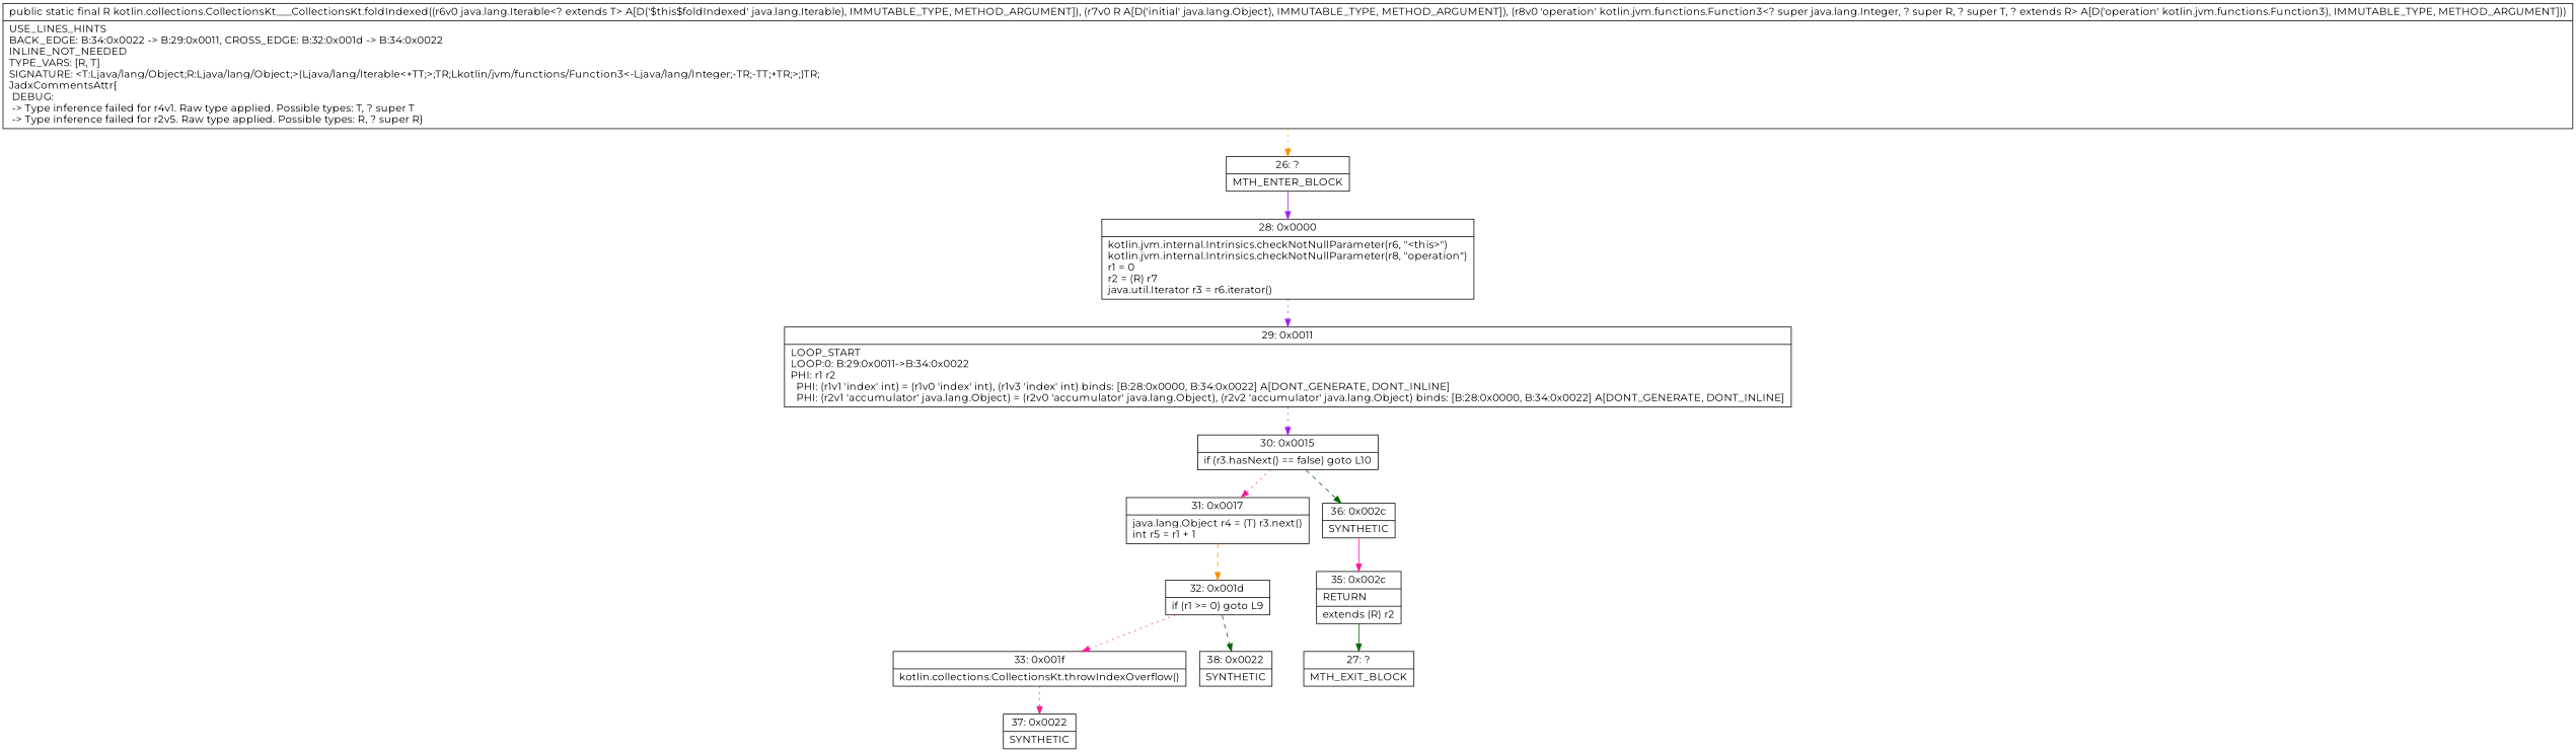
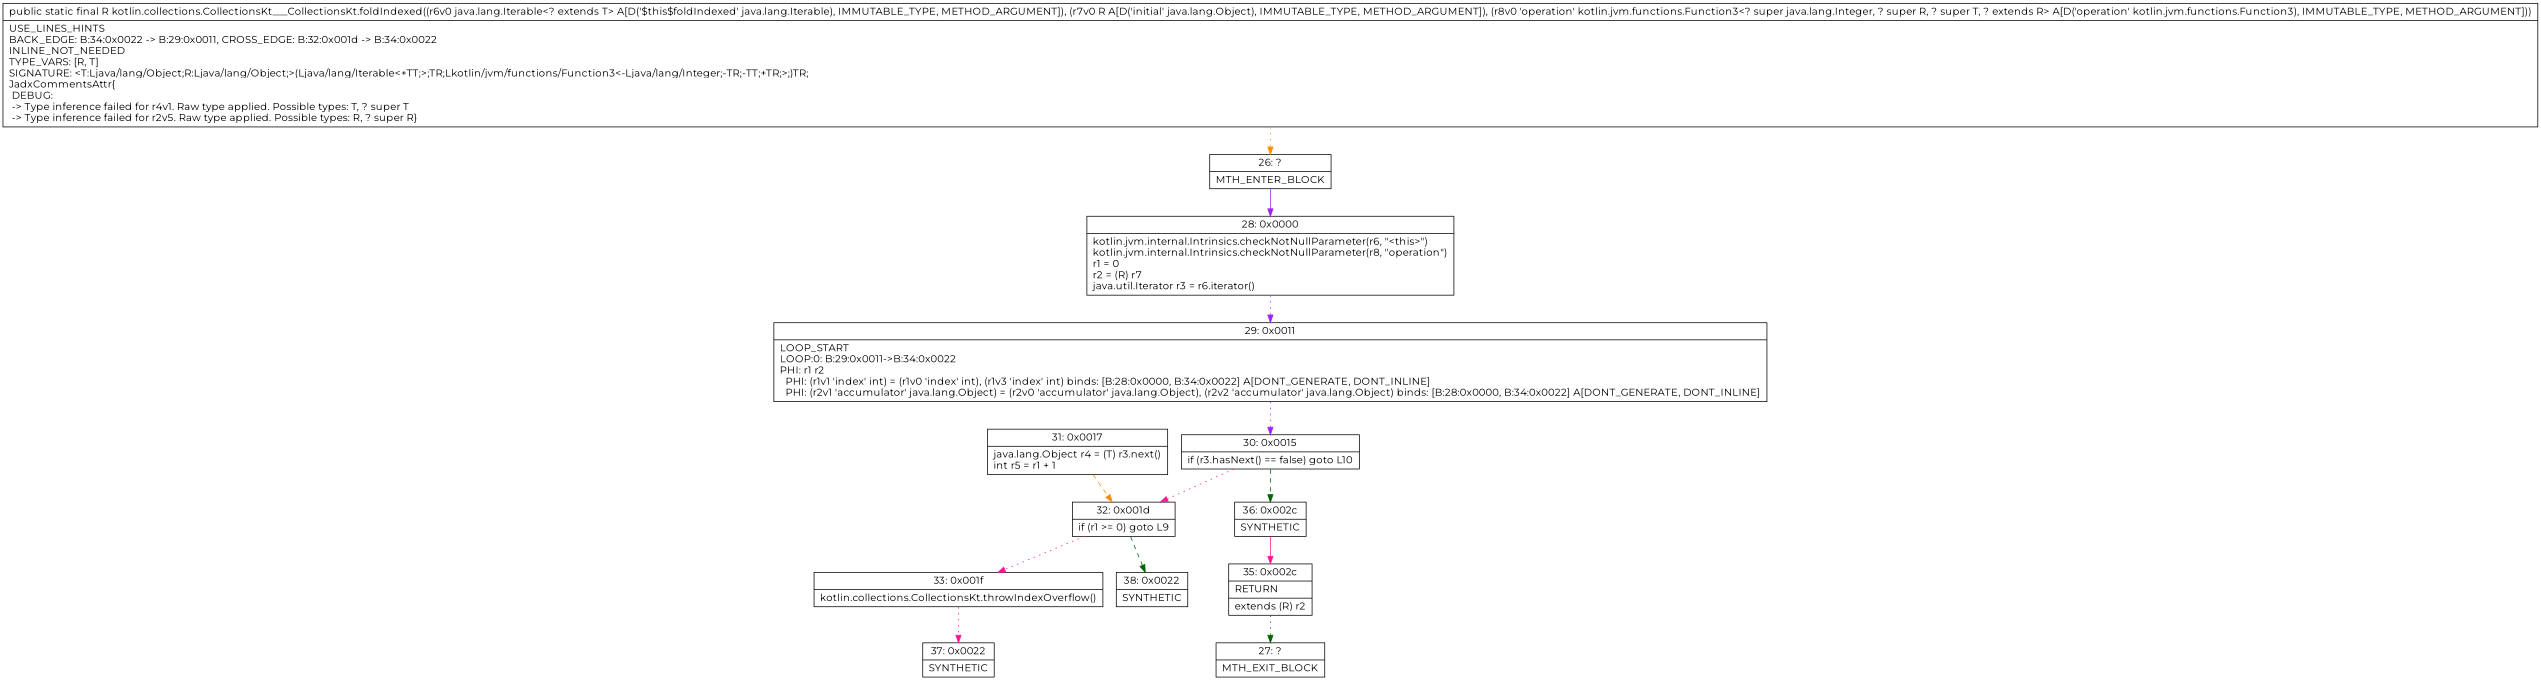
  digraph {
    fontname=Montserrat
    node [fontname=Montserrat shape=record]
    edge [color=deeppink fontname=Montserrat style=dotted]
    n1 [label="{26\:\ ?|MTH_ENTER_BLOCK\l}"]
    n2 [label="{28\:\ 0x0000|kotlin.jvm.internal.Intrinsics.checkNotNullParameter(r6, \"\<this\>\")\lkotlin.jvm.internal.Intrinsics.checkNotNullParameter(r8, \"operation\")\lr1 = 0\lr2 = (R) r7\ljava.util.Iterator r3 = r6.iterator()\l}"]
    n3 [label="{29\:\ 0x0011|LOOP_START\lLOOP:0: B:29:0x0011\-\>B:34:0x0022\lPHI: r1 r2 \l  PHI: (r1v1 'index' int) = (r1v0 'index' int), (r1v3 'index' int) binds: [B:28:0x0000, B:34:0x0022] A[DONT_GENERATE, DONT_INLINE]\l  PHI: (r2v1 'accumulator' java.lang.Object) = (r2v0 'accumulator' java.lang.Object), (r2v2 'accumulator' java.lang.Object) binds: [B:28:0x0000, B:34:0x0022] A[DONT_GENERATE, DONT_INLINE]\l}"]
    n4 [label="{30\:\ 0x0015|if (r3.hasNext() == false) goto L10\l}"]
    n5 [label="{31\:\ 0x0017|java.lang.Object r4 = (T) r3.next()\lint r5 = r1 + 1\l}"]
    n6 [label="{36\:\ 0x002c|SYNTHETIC\l}"]
    n7 [label="{32\:\ 0x001d|if (r1 \>= 0) goto L9\l}"]
    n8 [label="{35\:\ 0x002c|RETURN\l|extends (R) r2\l}"]
    n9 [label="{33\:\ 0x001f|kotlin.collections.CollectionsKt.throwIndexOverflow()\l}"]
    n10 [label="{38\:\ 0x0022|SYNTHETIC\l}"]
    n11 [label="{37\:\ 0x0022|SYNTHETIC\l}"]
    n12 [label="{27\:\ ?|MTH_EXIT_BLOCK\l}"]
    n13 [label="{public static final R kotlin.collections.CollectionsKt___CollectionsKt.foldIndexed((r6v0 java.lang.Iterable\<? extends T\> A[D('$this$foldIndexed' java.lang.Iterable), IMMUTABLE_TYPE, METHOD_ARGUMENT]), (r7v0 R A[D('initial' java.lang.Object), IMMUTABLE_TYPE, METHOD_ARGUMENT]), (r8v0 'operation' kotlin.jvm.functions.Function3\<? super java.lang.Integer, ? super R, ? super T, ? extends R\> A[D('operation' kotlin.jvm.functions.Function3), IMMUTABLE_TYPE, METHOD_ARGUMENT]))  | USE_LINES_HINTS\lBACK_EDGE: B:34:0x0022 \-\> B:29:0x0011, CROSS_EDGE: B:32:0x001d \-\> B:34:0x0022\lINLINE_NOT_NEEDED\lTYPE_VARS: [R, T]\lSIGNATURE: \<T:Ljava\/lang\/Object;R:Ljava\/lang\/Object;\>(Ljava\/lang\/Iterable\<+TT;\>;TR;Lkotlin\/jvm\/functions\/Function3\<\-Ljava\/lang\/Integer;\-TR;\-TT;+TR;\>;)TR;\lJadxCommentsAttr\{\l DEBUG: \l \-\> Type inference failed for r4v1. Raw type applied. Possible types: T, ? super T\l \-\> Type inference failed for r2v5. Raw type applied. Possible types: R, ? super R\}\l}"]
    n1 -> n2 [color=purple style=solid]
    n2 -> n3 [color=purple]
    n3 -> n4 [color=purple]
-   n4 -> n5
+   n4 -> n7
    n4 -> n6 [color=darkgreen style=dashed]
    n5 -> n7 [color=darkorange style=dashed]
    n6 -> n8 [style=solid]
    n7 -> n9
    n7 -> n10 [color=darkgreen style=dashed]
-   n8 -> n12 [color=darkgreen style=solid]
+   n8 -> n12 [color=darkgreen]
    n9 -> n11
    n13 -> n1 [color=darkorange]
  }
